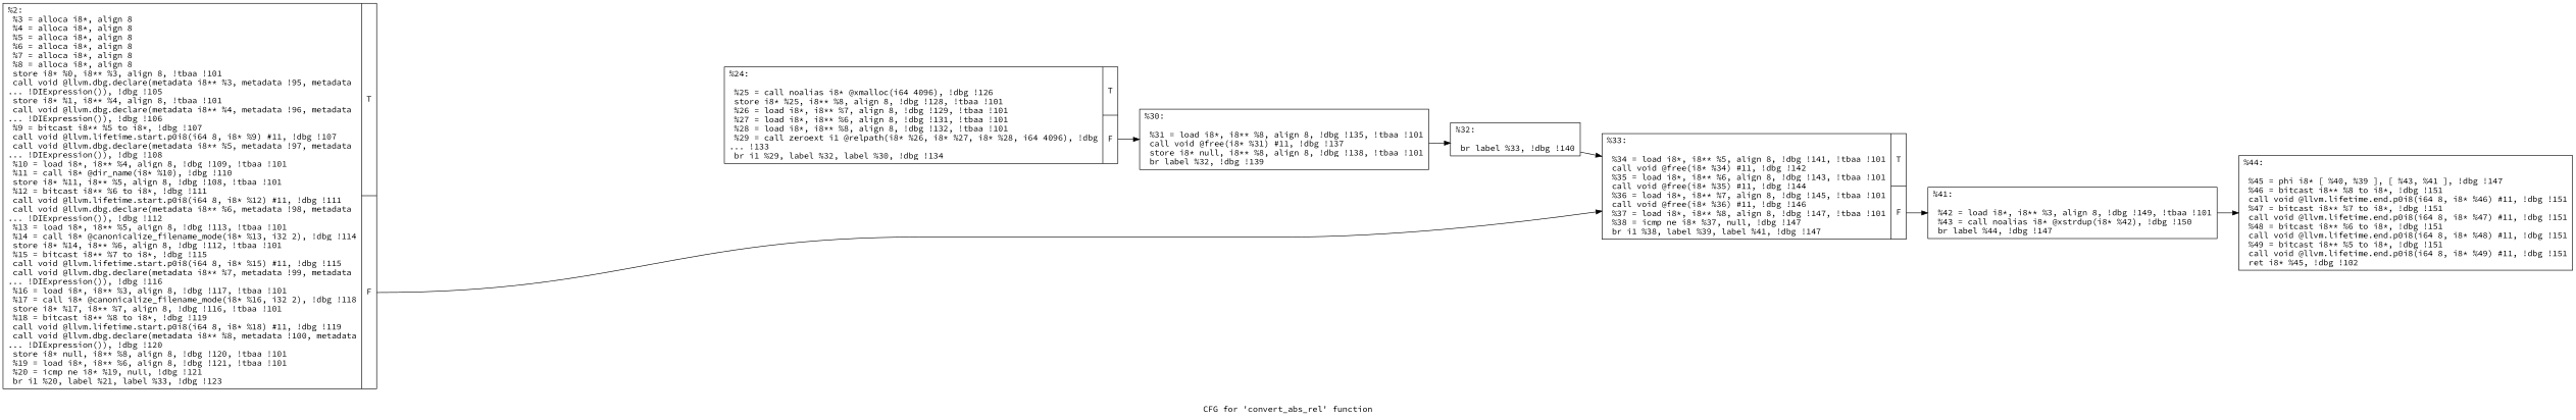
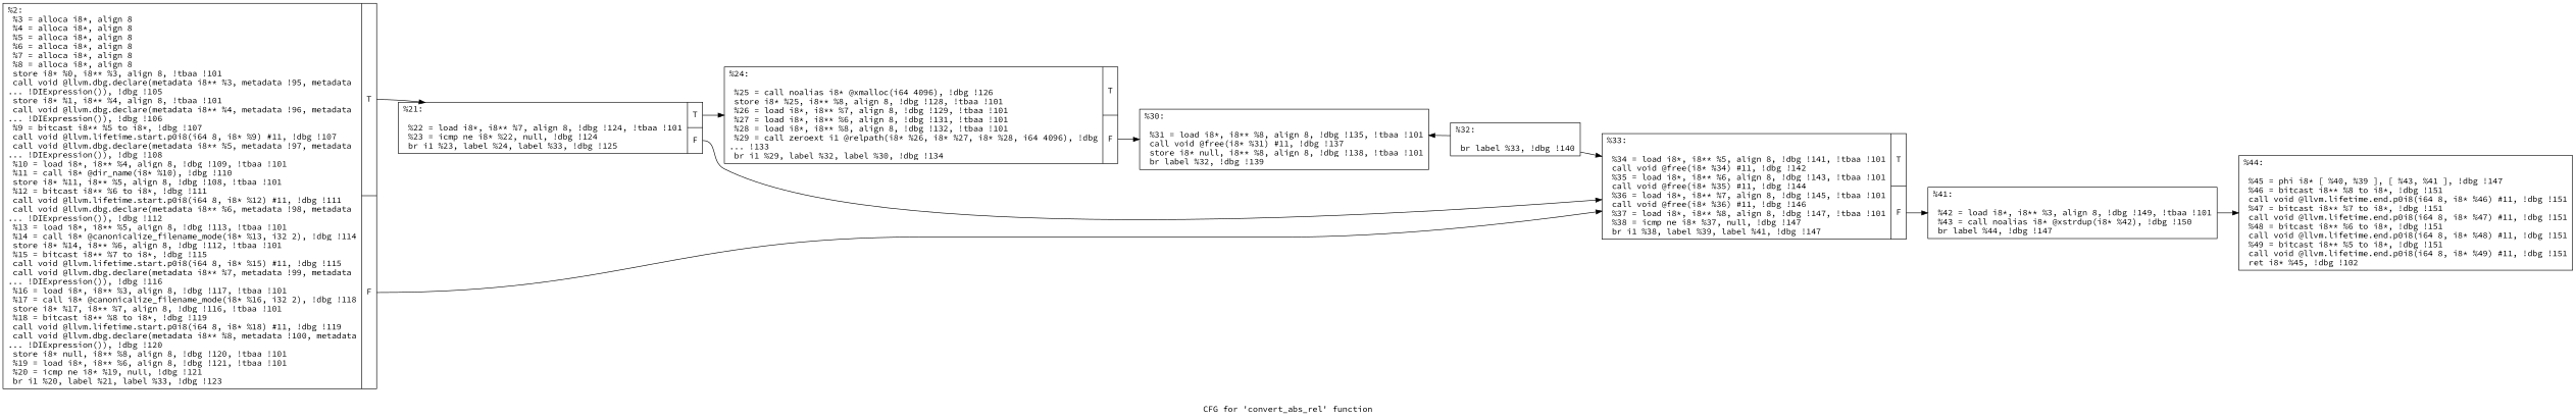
  digraph {
    fontname="Source Code Pro"
    label="CFG for 'convert_abs_rel' function"
    rankdir=LR
    node [fontname="Source Code Pro" shape=record]
    edge [fontname="Source Code Pro" tailport=s1]
    n1 [label="{%2:\l  %3 = alloca i8*, align 8\l  %4 = alloca i8*, align 8\l  %5 = alloca i8*, align 8\l  %6 = alloca i8*, align 8\l  %7 = alloca i8*, align 8\l  %8 = alloca i8*, align 8\l  store i8* %0, i8** %3, align 8, !tbaa !101\l  call void @llvm.dbg.declare(metadata i8** %3, metadata !95, metadata\l... !DIExpression()), !dbg !105\l  store i8* %1, i8** %4, align 8, !tbaa !101\l  call void @llvm.dbg.declare(metadata i8** %4, metadata !96, metadata\l... !DIExpression()), !dbg !106\l  %9 = bitcast i8** %5 to i8*, !dbg !107\l  call void @llvm.lifetime.start.p0i8(i64 8, i8* %9) #11, !dbg !107\l  call void @llvm.dbg.declare(metadata i8** %5, metadata !97, metadata\l... !DIExpression()), !dbg !108\l  %10 = load i8*, i8** %4, align 8, !dbg !109, !tbaa !101\l  %11 = call i8* @dir_name(i8* %10), !dbg !110\l  store i8* %11, i8** %5, align 8, !dbg !108, !tbaa !101\l  %12 = bitcast i8** %6 to i8*, !dbg !111\l  call void @llvm.lifetime.start.p0i8(i64 8, i8* %12) #11, !dbg !111\l  call void @llvm.dbg.declare(metadata i8** %6, metadata !98, metadata\l... !DIExpression()), !dbg !112\l  %13 = load i8*, i8** %5, align 8, !dbg !113, !tbaa !101\l  %14 = call i8* @canonicalize_filename_mode(i8* %13, i32 2), !dbg !114\l  store i8* %14, i8** %6, align 8, !dbg !112, !tbaa !101\l  %15 = bitcast i8** %7 to i8*, !dbg !115\l  call void @llvm.lifetime.start.p0i8(i64 8, i8* %15) #11, !dbg !115\l  call void @llvm.dbg.declare(metadata i8** %7, metadata !99, metadata\l... !DIExpression()), !dbg !116\l  %16 = load i8*, i8** %3, align 8, !dbg !117, !tbaa !101\l  %17 = call i8* @canonicalize_filename_mode(i8* %16, i32 2), !dbg !118\l  store i8* %17, i8** %7, align 8, !dbg !116, !tbaa !101\l  %18 = bitcast i8** %8 to i8*, !dbg !119\l  call void @llvm.lifetime.start.p0i8(i64 8, i8* %18) #11, !dbg !119\l  call void @llvm.dbg.declare(metadata i8** %8, metadata !100, metadata\l... !DIExpression()), !dbg !120\l  store i8* null, i8** %8, align 8, !dbg !120, !tbaa !101\l  %19 = load i8*, i8** %6, align 8, !dbg !121, !tbaa !101\l  %20 = icmp ne i8* %19, null, !dbg !121\l  br i1 %20, label %21, label %33, !dbg !123\l|{<s0>T|<s1>F}}"]
+   n2 [label="{%21:\l\l  %22 = load i8*, i8** %7, align 8, !dbg !124, !tbaa !101\l  %23 = icmp ne i8* %22, null, !dbg !124\l  br i1 %23, label %24, label %33, !dbg !125\l|{<s0>T|<s1>F}}"]
    n3 [label="{%33:\l\l  %34 = load i8*, i8** %5, align 8, !dbg !141, !tbaa !101\l  call void @free(i8* %34) #11, !dbg !142\l  %35 = load i8*, i8** %6, align 8, !dbg !143, !tbaa !101\l  call void @free(i8* %35) #11, !dbg !144\l  %36 = load i8*, i8** %7, align 8, !dbg !145, !tbaa !101\l  call void @free(i8* %36) #11, !dbg !146\l  %37 = load i8*, i8** %8, align 8, !dbg !147, !tbaa !101\l  %38 = icmp ne i8* %37, null, !dbg !147\l  br i1 %38, label %39, label %41, !dbg !147\l|{<s0>T|<s1>F}}"]
    n4 [label="{%24:\l\l  %25 = call noalias i8* @xmalloc(i64 4096), !dbg !126\l  store i8* %25, i8** %8, align 8, !dbg !128, !tbaa !101\l  %26 = load i8*, i8** %7, align 8, !dbg !129, !tbaa !101\l  %27 = load i8*, i8** %6, align 8, !dbg !131, !tbaa !101\l  %28 = load i8*, i8** %8, align 8, !dbg !132, !tbaa !101\l  %29 = call zeroext i1 @relpath(i8* %26, i8* %27, i8* %28, i64 4096), !dbg\l... !133\l  br i1 %29, label %32, label %30, !dbg !134\l|{<s0>T|<s1>F}}"]
    n5 [label="{%41:\l\l  %42 = load i8*, i8** %3, align 8, !dbg !149, !tbaa !101\l  %43 = call noalias i8* @xstrdup(i8* %42), !dbg !150\l  br label %44, !dbg !147\l}"]
    n6 [label="{%30:\l\l  %31 = load i8*, i8** %8, align 8, !dbg !135, !tbaa !101\l  call void @free(i8* %31) #11, !dbg !137\l  store i8* null, i8** %8, align 8, !dbg !138, !tbaa !101\l  br label %32, !dbg !139\l}"]
    n7 [label="{%44:\l\l  %45 = phi i8* [ %40, %39 ], [ %43, %41 ], !dbg !147\l  %46 = bitcast i8** %8 to i8*, !dbg !151\l  call void @llvm.lifetime.end.p0i8(i64 8, i8* %46) #11, !dbg !151\l  %47 = bitcast i8** %7 to i8*, !dbg !151\l  call void @llvm.lifetime.end.p0i8(i64 8, i8* %47) #11, !dbg !151\l  %48 = bitcast i8** %6 to i8*, !dbg !151\l  call void @llvm.lifetime.end.p0i8(i64 8, i8* %48) #11, !dbg !151\l  %49 = bitcast i8** %5 to i8*, !dbg !151\l  call void @llvm.lifetime.end.p0i8(i64 8, i8* %49) #11, !dbg !151\l  ret i8* %45, !dbg !102\l}"]
    n8 [label="{%32:\l\l  br label %33, !dbg !140\l}"]
+   n1 -> n2 [tailport=s0]
    n1 -> n3
+   n2 -> n3
+   n2 -> n4 [tailport=s0]
    n3 -> n5
    n4 -> n6
    n5 -> n7 [tailport=""]
-   n6 -> n8 [tailport=""]
+   n8 -> n6 [tailport=""]
    n8 -> n3 [tailport=""]
  }
